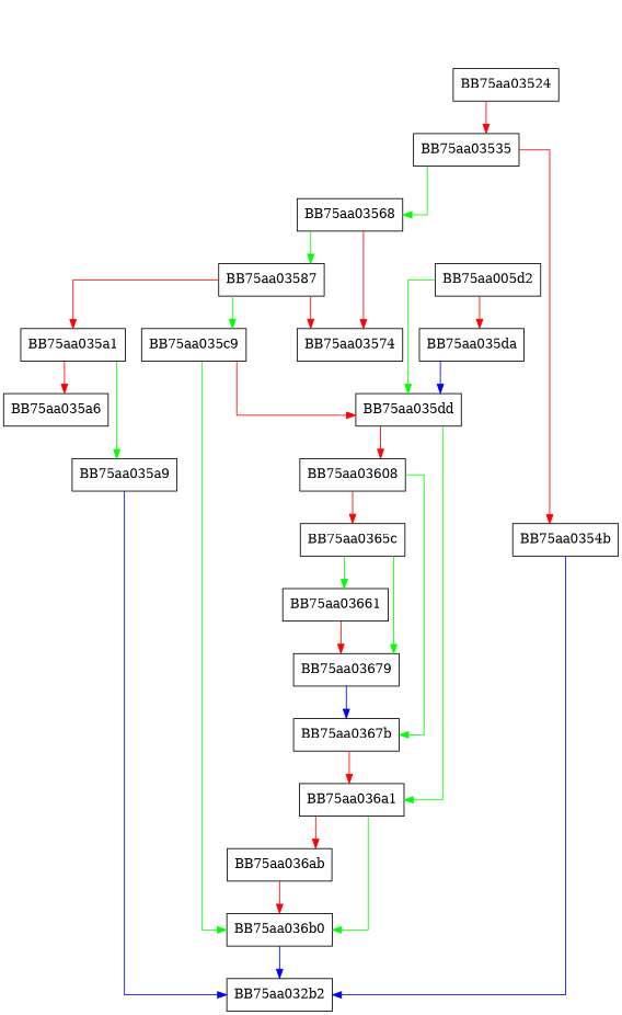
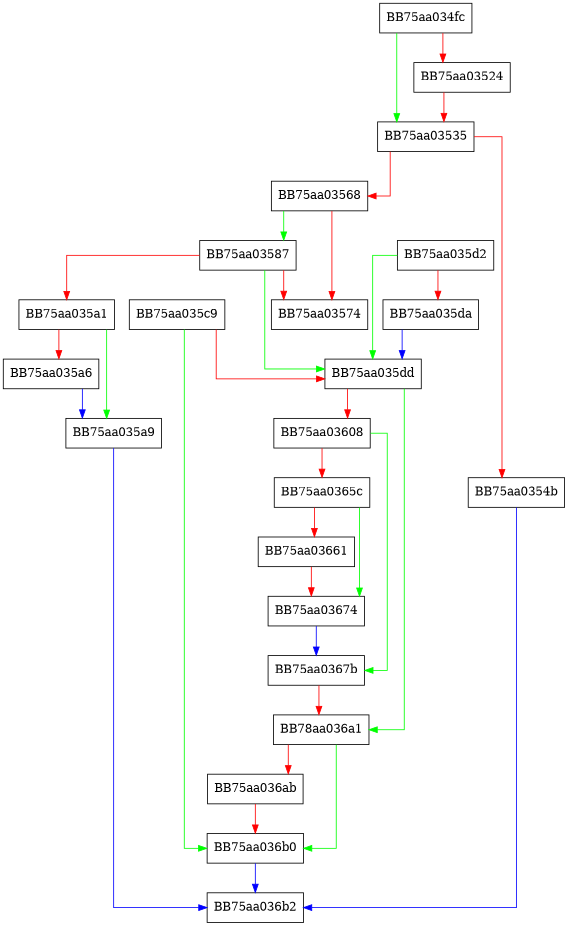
  digraph {
    splines=ortho
    node [shape=box]
    edge [color=red]
+   BB75aa034fc
    BB75aa03535
    BB75aa03524
    BB75aa03568
    BB75aa0354b
    BB75aa03587
    BB75aa03574
-   BB75aa036b2 [label=BB75aa032b2]
+   BB75aa036b2
    BB75aa035c9
    BB75aa035a1
    BB75aa036b0
    BB75aa035dd
    BB75aa035a9
    BB75aa035a6
-   BB75aa035d2 [label=BB75aa005d2]
+   BB75aa035d2
    BB75aa035da
-   BB75aa036a1
+   BB75aa036a1 [label=BB78aa036a1]
    BB75aa03608
    BB75aa036ab
    BB75aa0367b
    BB75aa0365c
-   BB75aa03674 [label=BB75aa03679]
+   BB75aa03674
    BB75aa03661
-   BB75aa03535 -> BB75aa03568 [color=green]
+   BB75aa034fc -> BB75aa03535 [color=green]
+   BB75aa034fc -> BB75aa03524
+   BB75aa03535 -> BB75aa03568
    BB75aa03535 -> BB75aa0354b
    BB75aa03524 -> BB75aa03535
    BB75aa03568 -> BB75aa03587 [color=green]
    BB75aa03568 -> BB75aa03574
    BB75aa0354b -> BB75aa036b2 [color=blue]
    BB75aa03587 -> BB75aa03574
-   BB75aa03587 -> BB75aa035c9 [color=green]
+   BB75aa03587 -> BB75aa035dd [color=green]
    BB75aa03587 -> BB75aa035a1
    BB75aa035c9 -> BB75aa036b0 [color=green]
    BB75aa035c9 -> BB75aa035dd
    BB75aa035a1 -> BB75aa035a9 [color=green]
    BB75aa035a1 -> BB75aa035a6
    BB75aa036b0 -> BB75aa036b2 [color=blue]
    BB75aa035dd -> BB75aa036a1 [color=green]
    BB75aa035dd -> BB75aa03608
    BB75aa035a9 -> BB75aa036b2 [color=blue]
+   BB75aa035a6 -> BB75aa035a9 [color=blue]
    BB75aa035d2 -> BB75aa035dd [color=green]
    BB75aa035d2 -> BB75aa035da
    BB75aa035da -> BB75aa035dd [color=blue]
    BB75aa036a1 -> BB75aa036b0 [color=green]
    BB75aa036a1 -> BB75aa036ab
    BB75aa03608 -> BB75aa0367b [color=green]
    BB75aa03608 -> BB75aa0365c
    BB75aa036ab -> BB75aa036b0
    BB75aa0367b -> BB75aa036a1
    BB75aa0365c -> BB75aa03674 [color=green]
-   BB75aa0365c -> BB75aa03661 [color=green]
+   BB75aa0365c -> BB75aa03661
    BB75aa03674 -> BB75aa0367b [color=blue]
    BB75aa03661 -> BB75aa03674
  }
